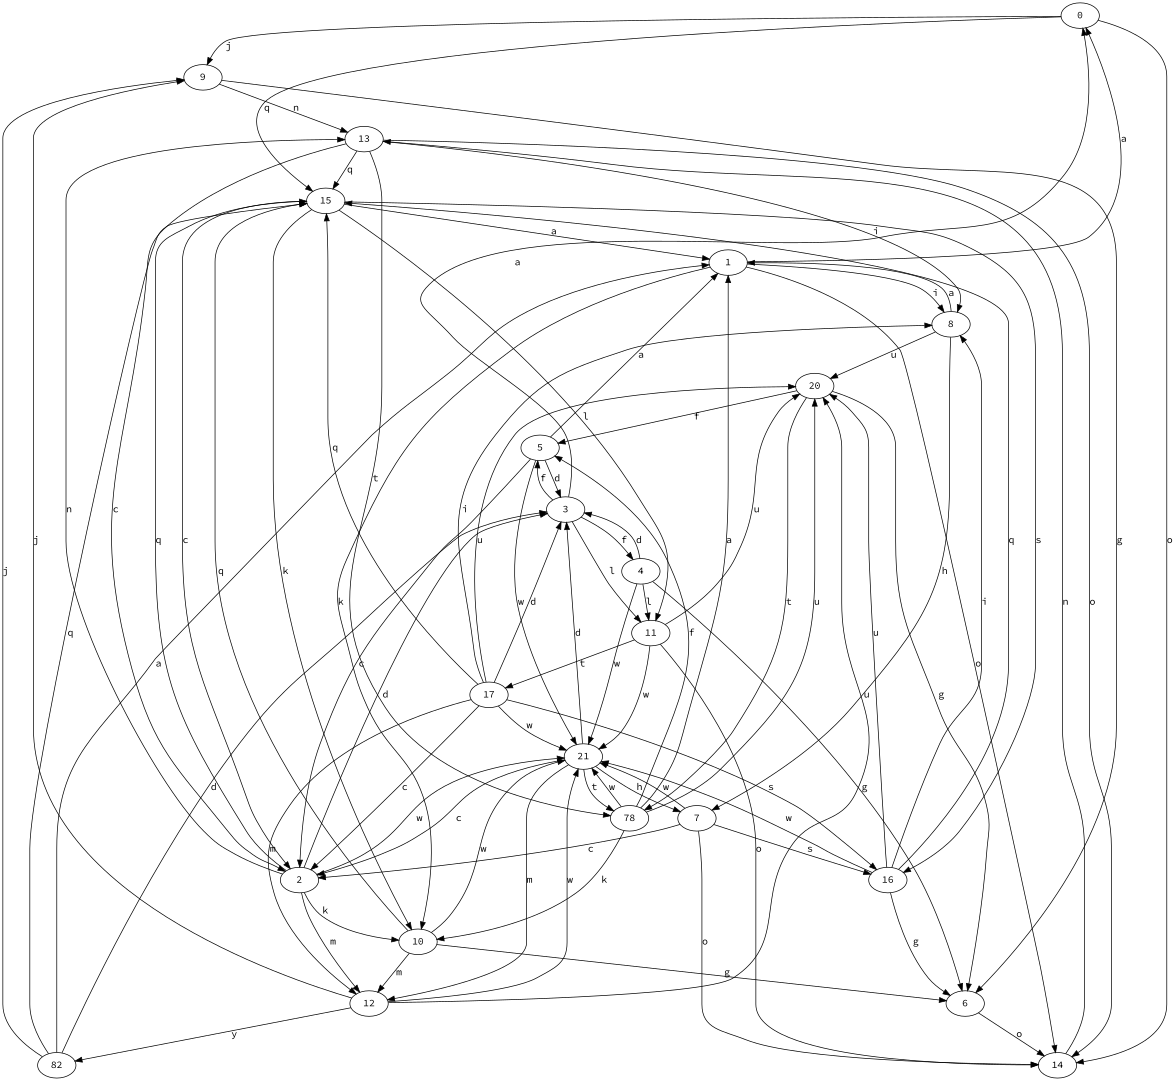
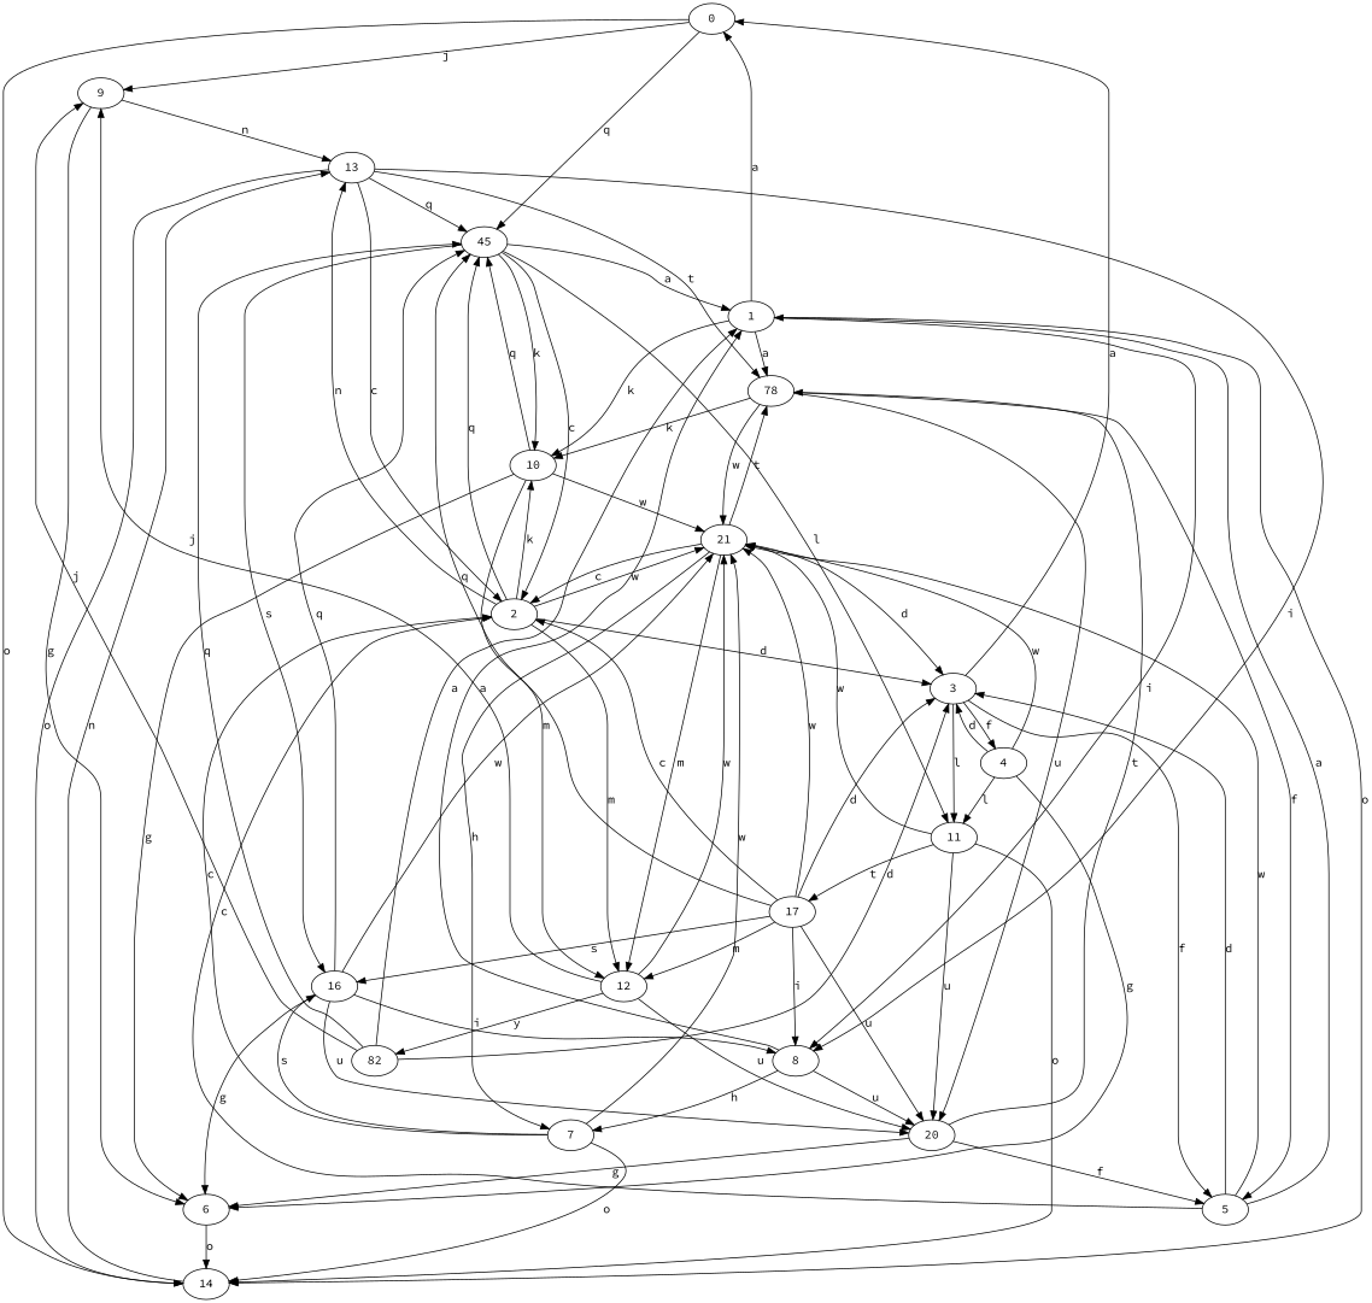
  strict digraph {
    fontname="Source Code Pro"
    node [fontname="Source Code Pro"]
    edge [fontname="Source Code Pro"]
    0
    9
    14
-   15
+   15 [label=45]
    13
    6
    1
    10
    2
    11
    16
    8
    7
    20
    12
    21
    3
    4
    5
    n20 [label=82]
    n21 [label=78]
    17
    0 -> 9 [label=j]
    0 -> 14 [label=o]
    0 -> 15 [label=q]
    9 -> 13 [label=n]
    9 -> 6 [label=g]
    14 -> 13 [label=n]
    15 -> 1 [label=a]
    15 -> 10 [label=k]
    15 -> 2 [label=c]
    15 -> 11 [label=l]
    15 -> 16 [label=s]
    13 -> 14 [label=o]
    13 -> 15 [label=q]
    13 -> 2 [label=c]
    13 -> 8 [label=i]
    13 -> n21 [label=t]
    6 -> 14 [label=o]
    1 -> 0 [label=a]
    1 -> 14 [label=o]
    1 -> 10 [label=k]
    1 -> 8 [label=i]
    10 -> 15 [label=q]
    10 -> 6 [label=g]
    10 -> 12 [label=m]
    10 -> 21 [label=w]
    2 -> 15 [label=q]
    2 -> 13 [label=n]
    2 -> 10 [label=k]
    2 -> 12 [label=m]
    2 -> 21 [label=w]
    2 -> 3 [label=d]
    11 -> 14 [label=o]
    11 -> 20 [label=u]
    11 -> 21 [label=w]
    11 -> 17 [label=t]
    16 -> 15 [label=q]
    16 -> 6 [label=g]
    16 -> 8 [label=i]
    16 -> 20 [label=u]
    16 -> 21 [label=w]
    8 -> 1 [label=a]
    8 -> 7 [label=h]
    8 -> 20 [label=u]
    7 -> 14 [label=o]
    7 -> 2 [label=c]
    7 -> 16 [label=s]
    7 -> 21 [label=w]
    20 -> 6 [label=g]
    20 -> 5 [label=f]
    20 -> n21 [label=t]
    12 -> 9 [label=j]
    12 -> 20 [label=u]
    12 -> 21 [label=w]
    12 -> n20 [label=y]
    21 -> 2 [label=c]
    21 -> 7 [label=h]
    21 -> 12 [label=m]
    21 -> 3 [label=d]
    21 -> n21 [label=t]
    3 -> 0 [label=a]
    3 -> 11 [label=l]
    3 -> 4 [label=f]
    3 -> 5 [label=f]
    4 -> 6 [label=g]
    4 -> 11 [label=l]
    4 -> 21 [label=w]
    4 -> 3 [label=d]
    5 -> 1 [label=a]
    5 -> 2 [label=c]
    5 -> 21 [label=w]
    5 -> 3 [label=d]
    n20 -> 9 [label=j]
    n20 -> 15 [label=q]
    n20 -> 1 [label=a]
    n20 -> 3 [label=d]
-   n21 -> 1 [label=a]
+   1 -> n21 [label=a]
    n21 -> 10 [label=k]
    n21 -> 20 [label=u]
    n21 -> 21 [label=w]
    n21 -> 5 [label=f]
    17 -> 15 [label=q]
    17 -> 2 [label=c]
    17 -> 16 [label=s]
    17 -> 8 [label=i]
    17 -> 20 [label=u]
    17 -> 12 [label=m]
    17 -> 21 [label=w]
    17 -> 3 [label=d]
  }
